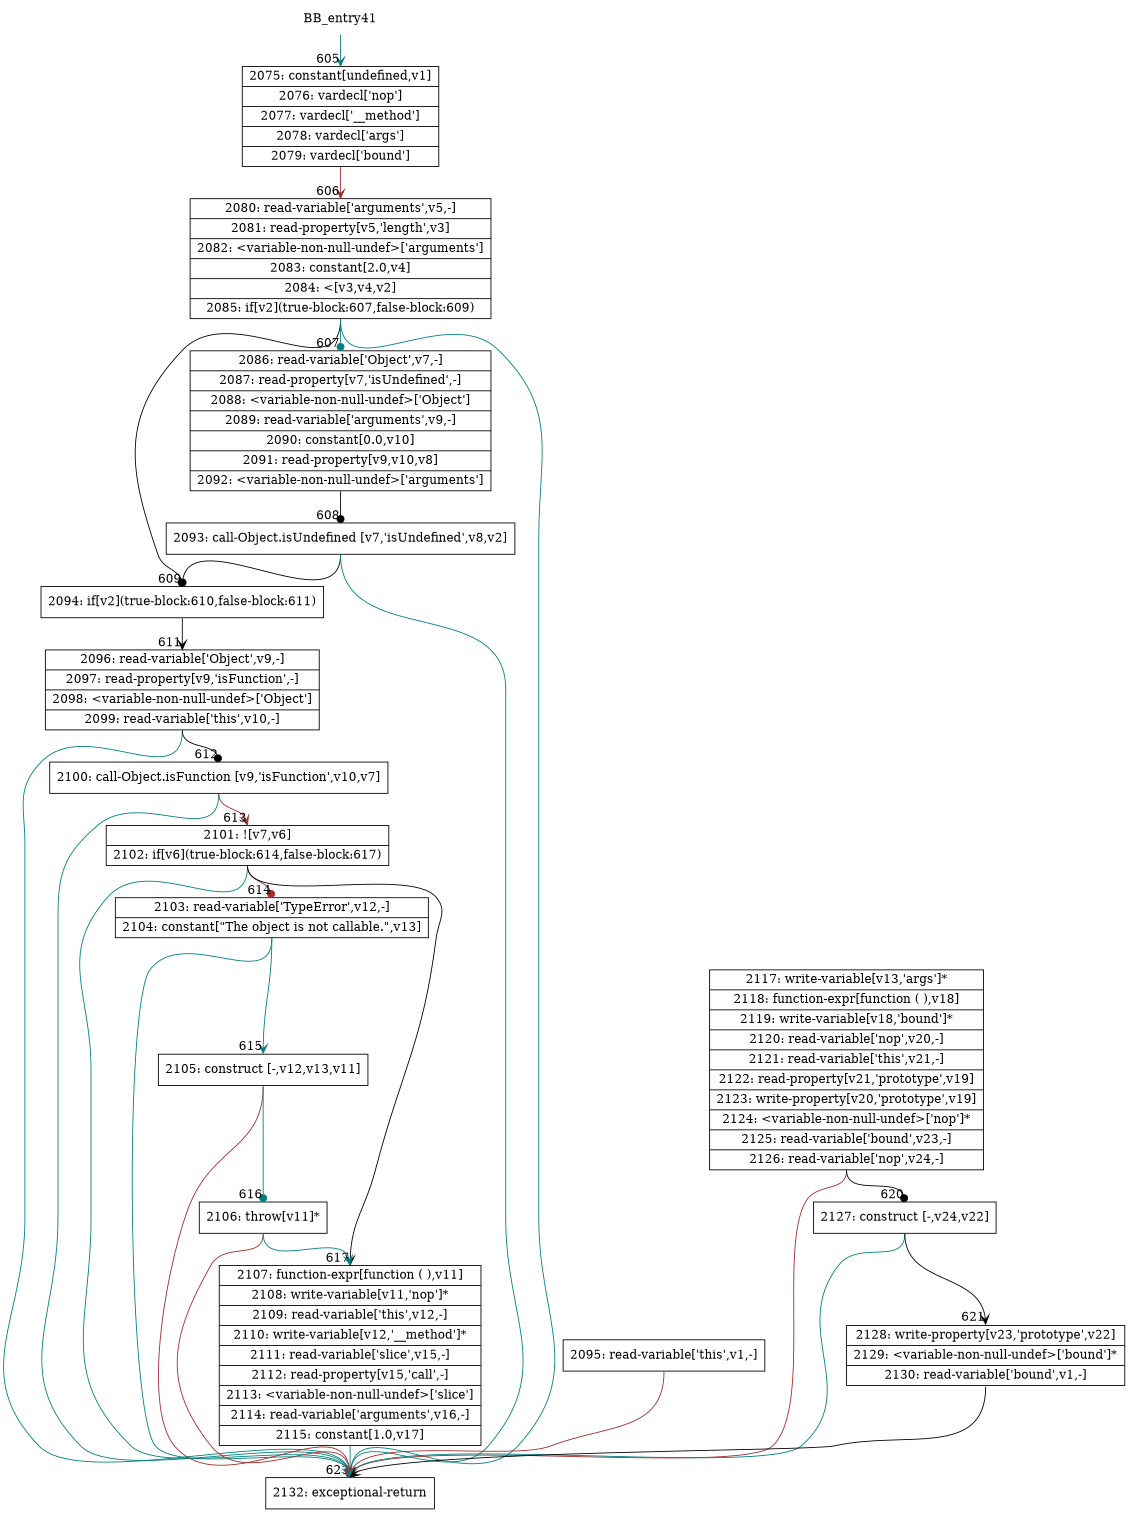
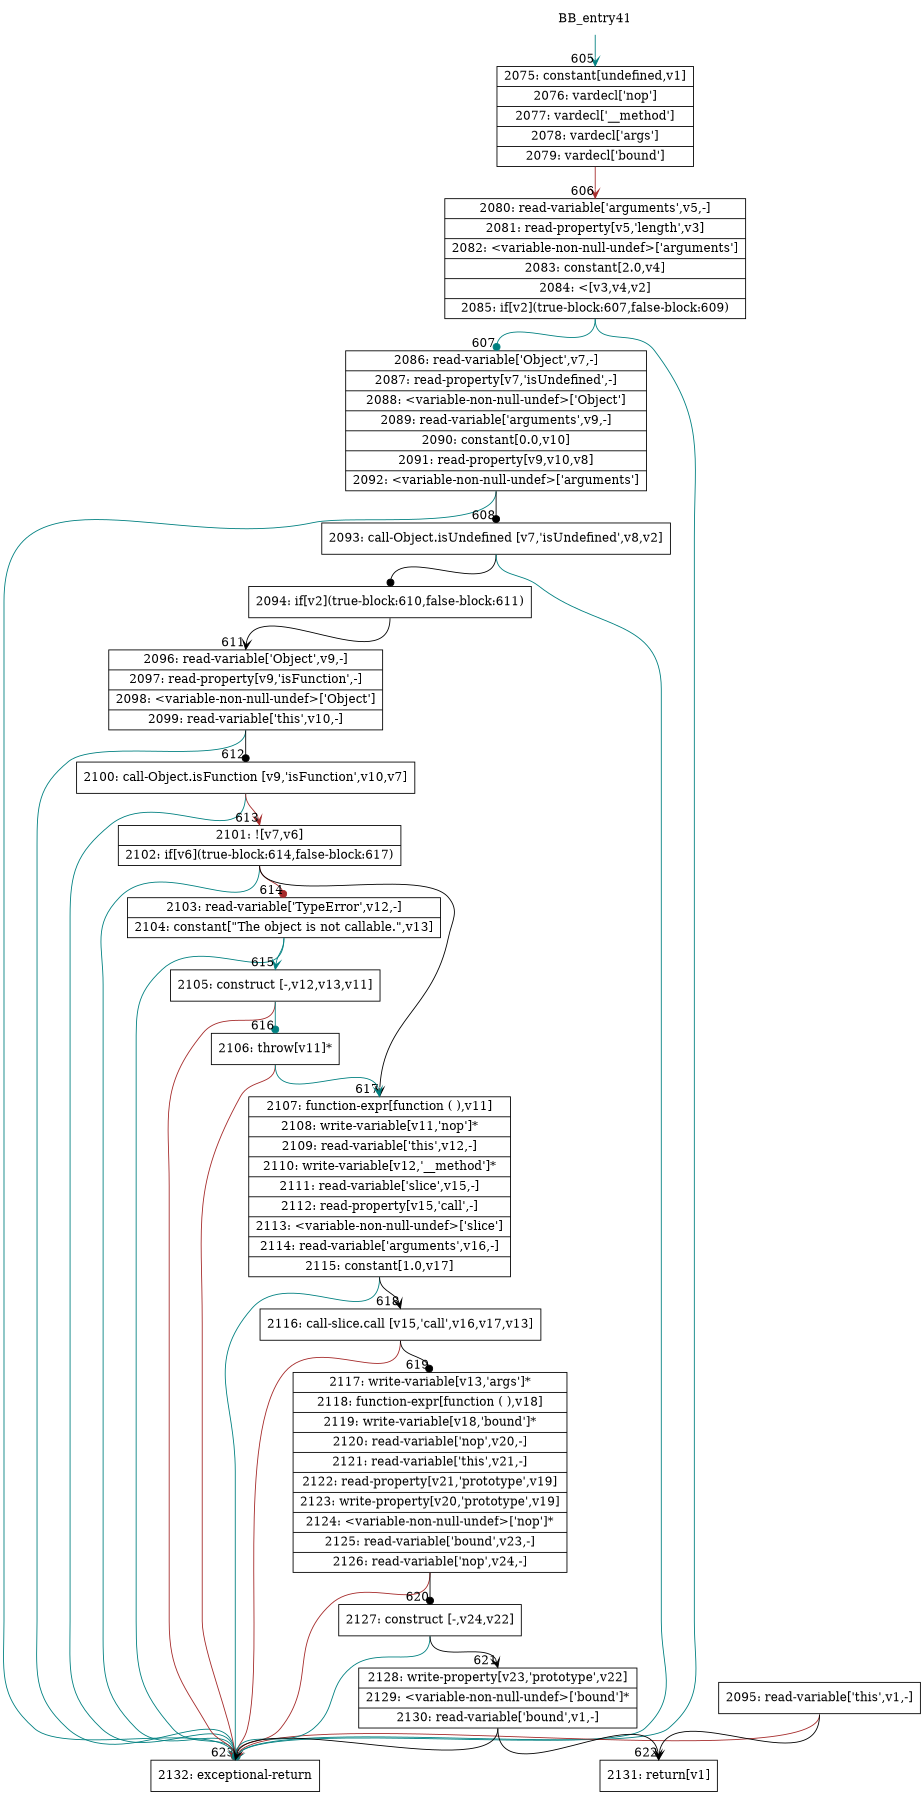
  digraph {
    rankdir=TD
    node [shape=record]
    edge [arrowhead=vee color=teal headport=n tailport=s]
    n1 [label=BB_entry41 shape=none]
    n2 [label="{2075: constant[undefined,v1]|2076: vardecl['nop']|2077: vardecl['__method']|2078: vardecl['args']|2079: vardecl['bound']}"]
    n3 [label="{2080: read-variable['arguments',v5,-]|2081: read-property[v5,'length',v3]|2082: \<variable-non-null-undef\>['arguments']|2083: constant[2.0,v4]|2084: \<[v3,v4,v2]|2085: if[v2](true-block:607,false-block:609)}"]
    n4 [label="{2094: if[v2](true-block:610,false-block:611)}"]
    n5 [label="{2086: read-variable['Object',v7,-]|2087: read-property[v7,'isUndefined',-]|2088: \<variable-non-null-undef\>['Object']|2089: read-variable['arguments',v9,-]|2090: constant[0.0,v10]|2091: read-property[v9,v10,v8]|2092: \<variable-non-null-undef\>['arguments']}"]
    n6 [label="{2132: exceptional-return}"]
    n7 [label="{2096: read-variable['Object',v9,-]|2097: read-property[v9,'isFunction',-]|2098: \<variable-non-null-undef\>['Object']|2099: read-variable['this',v10,-]}"]
    n8 [label="{2093: call-Object.isUndefined [v7,'isUndefined',v8,v2]}"]
    n9 [label="{2095: read-variable['this',v1,-]}"]
+   n10 [label="{2131: return[v1]}"]
    n11 [label="{2100: call-Object.isFunction [v9,'isFunction',v10,v7]}"]
    n12 [label="{2101: ![v7,v6]|2102: if[v6](true-block:614,false-block:617)}"]
    n13 [label="{2103: read-variable['TypeError',v12,-]|2104: constant[\"The object is not callable.\",v13]}"]
    n14 [label="{2107: function-expr[function ( ),v11]|2108: write-variable[v11,'nop']*|2109: read-variable['this',v12,-]|2110: write-variable[v12,'__method']*|2111: read-variable['slice',v15,-]|2112: read-property[v15,'call',-]|2113: \<variable-non-null-undef\>['slice']|2114: read-variable['arguments',v16,-]|2115: constant[1.0,v17]}"]
    n15 [label="{2105: construct [-,v12,v13,v11]}"]
+   n16 [label="{2116: call-slice.call [v15,'call',v16,v17,v13]}"]
    n17 [label="{2106: throw[v11]*}"]
    n18 [label="{2117: write-variable[v13,'args']*|2118: function-expr[function ( ),v18]|2119: write-variable[v18,'bound']*|2120: read-variable['nop',v20,-]|2121: read-variable['this',v21,-]|2122: read-property[v21,'prototype',v19]|2123: write-property[v20,'prototype',v19]|2124: \<variable-non-null-undef\>['nop']*|2125: read-variable['bound',v23,-]|2126: read-variable['nop',v24,-]}"]
    n19 [label="{2127: construct [-,v24,v22]}"]
    n20 [label="{2128: write-property[v23,'prototype',v22]|2129: \<variable-non-null-undef\>['bound']*|2130: read-variable['bound',v1,-]}"]
    n1 -> n2 [headlabel="    605"]
    n2 -> n3 [color=brown headlabel="      606"]
-   n3 -> n4 [arrowhead=dot color=black headlabel="      609"]
    n3 -> n5 [arrowhead=dot headlabel="      607"]
-   n3 -> n6 [headlabel="      623"]
+   n3 -> n6 [arrowhead=dot headlabel="      623"]
    n4 -> n7 [color=black headlabel="      611"]
+   n5 -> n6
    n5 -> n8 [arrowhead=dot color=black headlabel="      608"]
    n7 -> n6 [arrowhead=dot]
    n7 -> n11 [arrowhead=dot color=black headlabel="      612"]
    n8 -> n4 [arrowhead=dot color=black]
    n8 -> n6
    n9 -> n6 [color=brown]
+   n9 -> n10 [color=black headlabel="      622"]
    n11 -> n6 [arrowhead=dot]
    n11 -> n12 [color=brown headlabel="      613"]
    n12 -> n6
    n12 -> n13 [arrowhead=dot color=brown headlabel="      614"]
    n12 -> n14 [color=black headlabel="      617"]
    n13 -> n6
    n13 -> n15 [headlabel="      615"]
    n14 -> n6 [arrowhead=dot]
+   n14 -> n16 [color=black headlabel="      618"]
    n15 -> n6 [color=brown]
    n15 -> n17 [arrowhead=dot headlabel="      616"]
+   n16 -> n6 [arrowhead=dot color=brown]
+   n16 -> n18 [arrowhead=dot color=black headlabel="      619"]
    n17 -> n6 [arrowhead=dot color=brown]
    n17 -> n14
-   n18 -> n6 [color=brown]
+   n18 -> n6 [arrowhead=dot color=brown]
    n18 -> n19 [arrowhead=dot color=black headlabel="      620"]
    n19 -> n6 [arrowhead=dot]
    n19 -> n20 [color=black headlabel="      621"]
    n20 -> n6 [color=black]
+   n20 -> n10 [color=black]
  }
